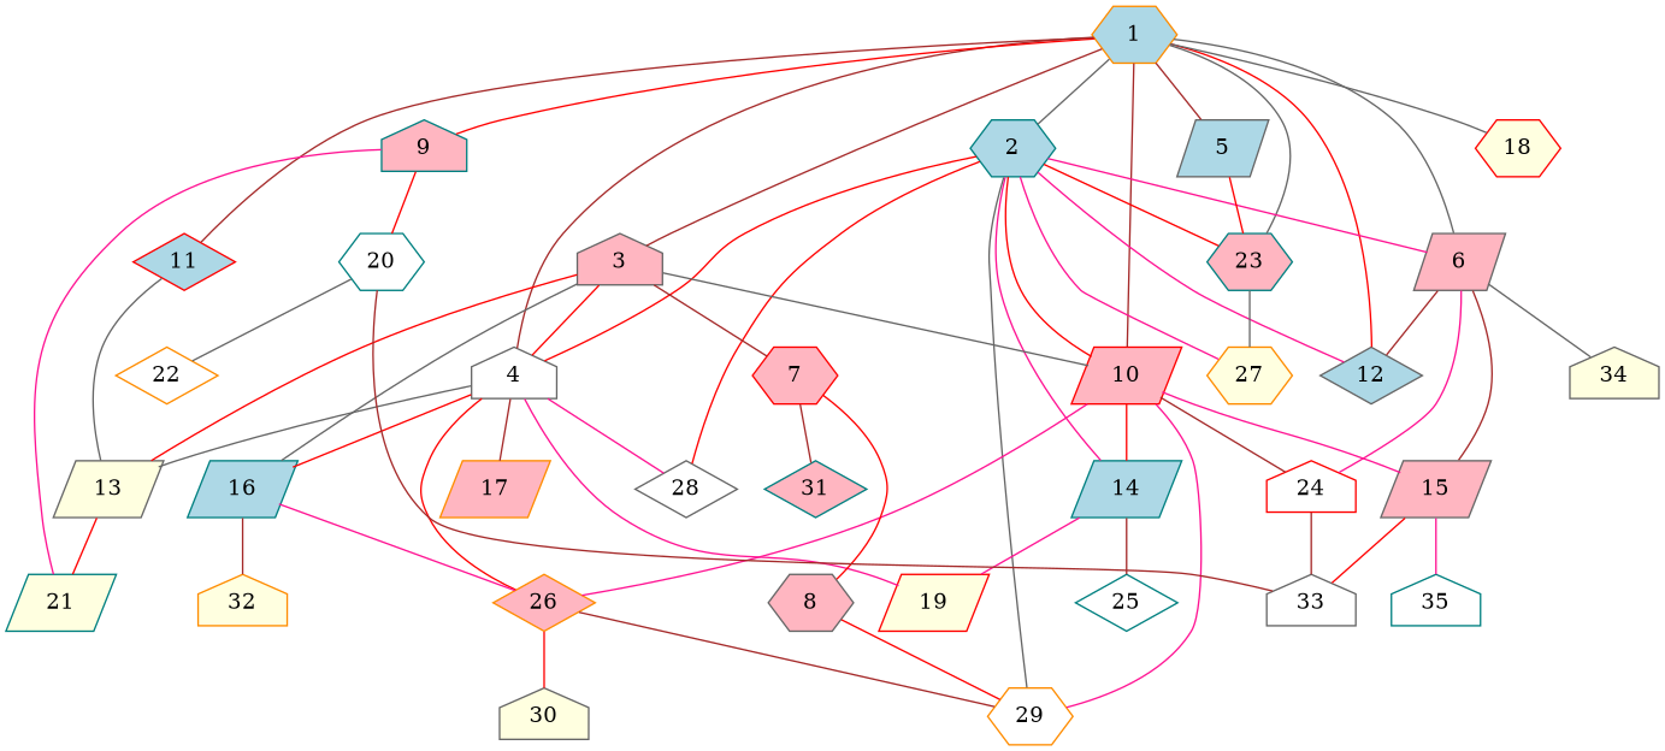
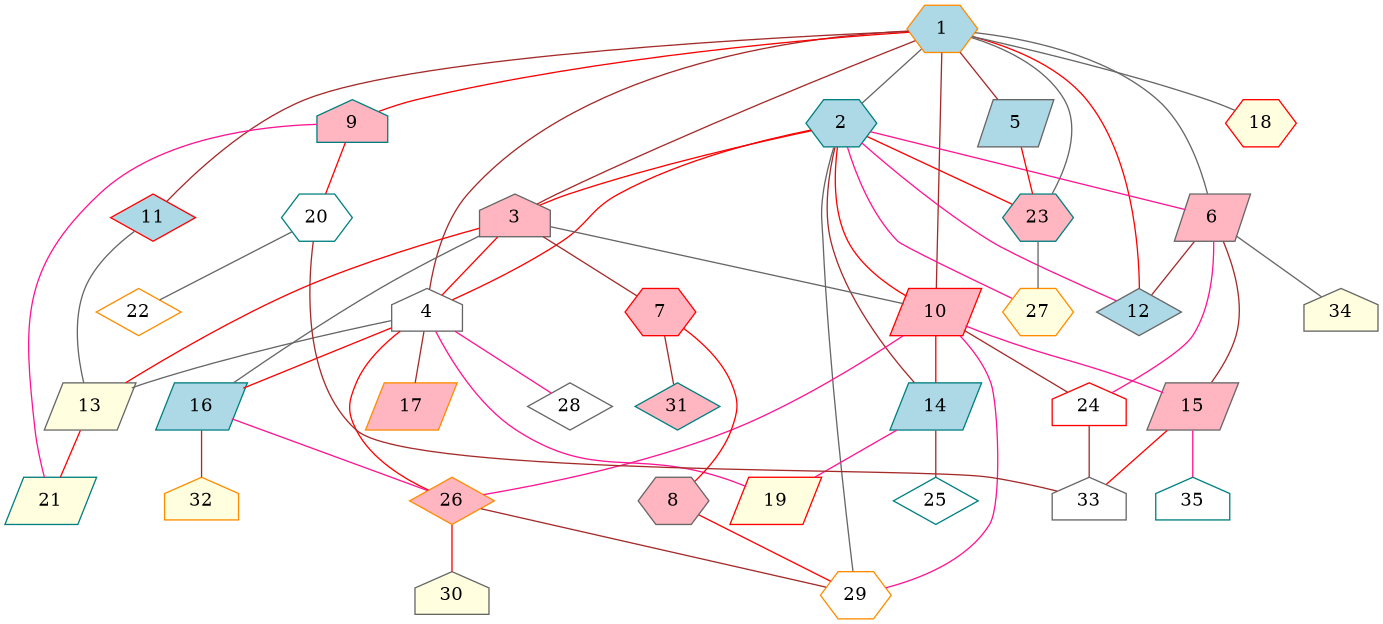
  graph {
    node [color=gray40 fillcolor=lightpink shape=parallelogram style=filled]
    edge [color=red weight=1.0]
    1 [color=darkorange fillcolor=lightblue shape=hexagon]
    2 [color=teal fillcolor=lightblue shape=hexagon]
    3 [shape=house]
    4 [fillcolor=white shape=house]
    5 [fillcolor=lightblue]
    6
    9 [color=teal shape=house]
    10 [color=red]
    11 [color=red fillcolor=lightblue shape=diamond]
    12 [fillcolor=lightblue shape=diamond]
    18 [color=red fillcolor=lightyellow shape=hexagon]
    23 [color=teal shape=hexagon]
    14 [color=teal fillcolor=lightblue]
    27 [color=darkorange fillcolor=lightyellow shape=hexagon]
    29 [color=darkorange fillcolor=white shape=hexagon]
    7 [color=red shape=hexagon]
    13 [fillcolor=lightyellow]
    16 [color=teal fillcolor=lightblue]
    17 [color=darkorange]
    19 [color=red fillcolor=lightyellow]
    26 [color=darkorange shape=diamond]
    28 [fillcolor=white shape=diamond]
    15
    24 [color=red fillcolor=white shape=house]
    34 [fillcolor=lightyellow shape=house]
    20 [color=teal fillcolor=white shape=hexagon]
    21 [color=teal fillcolor=lightyellow]
    25 [color=teal fillcolor=white shape=diamond]
    8 [shape=hexagon]
    31 [color=teal shape=diamond]
    32 [color=darkorange fillcolor=lightyellow shape=house]
    30 [fillcolor=lightyellow shape=house]
    33 [fillcolor=white shape=house]
    35 [color=teal fillcolor=white shape=house]
    22 [color=darkorange fillcolor=white shape=diamond]
    1 -- 2 [color=gray40]
    1 -- 3 [color=brown weight=3.0]
    1 -- 4 [color=brown]
    1 -- 5 [color=brown weight=2.0]
    1 -- 6 [color=gray40 weight=2.0]
    1 -- 9 [weight=2.0]
    1 -- 10 [color=brown weight=2.0]
    1 -- 11 [color=brown]
    1 -- 12 [weight=2.0]
    1 -- 18 [color=gray40]
    1 -- 23 [color=gray40]
-   2 -- 28
+   2 -- 3
    2 -- 4
    2 -- 6 [color=deeppink]
    2 -- 10
    2 -- 12 [color=deeppink]
    2 -- 23 [weight=2.0]
-   2 -- 14 [color=deeppink]
+   2 -- 14 [color=brown]
    2 -- 27 [color=deeppink]
    2 -- 29 [color=gray40]
    3 -- 4 [weight=2.0]
    3 -- 10 [color=gray40]
    3 -- 7 [color=brown weight=2.0]
    3 -- 13
    3 -- 16 [color=gray40]
    4 -- 13 [color=gray40 weight=3.0]
    4 -- 16
    4 -- 17 [color=brown]
    4 -- 19 [color=deeppink]
    4 -- 26
    4 -- 28 [color=deeppink]
    5 -- 23
    6 -- 12 [color=brown]
    6 -- 15 [color=brown]
    6 -- 24 [color=deeppink]
    6 -- 34 [color=gray40]
    9 -- 20
    9 -- 21 [color=deeppink]
    10 -- 14
    10 -- 29 [color=deeppink weight=2.0]
    10 -- 26 [color=deeppink]
    10 -- 15 [color=deeppink weight=3.0]
    10 -- 24 [color=brown]
    11 -- 13 [color=gray40]
    23 -- 27 [color=gray40 weight=5.0]
    14 -- 19 [color=deeppink]
    14 -- 25 [color=brown]
    7 -- 8
    7 -- 31 [color=brown]
    13 -- 21
    16 -- 26 [color=deeppink]
    16 -- 32 [color=brown]
    26 -- 29 [color=brown]
    26 -- 30
    15 -- 33
    15 -- 35 [color=deeppink]
    24 -- 33 [color=brown]
    20 -- 33 [color=brown]
    20 -- 22 [color=gray40]
    8 -- 29
  }
